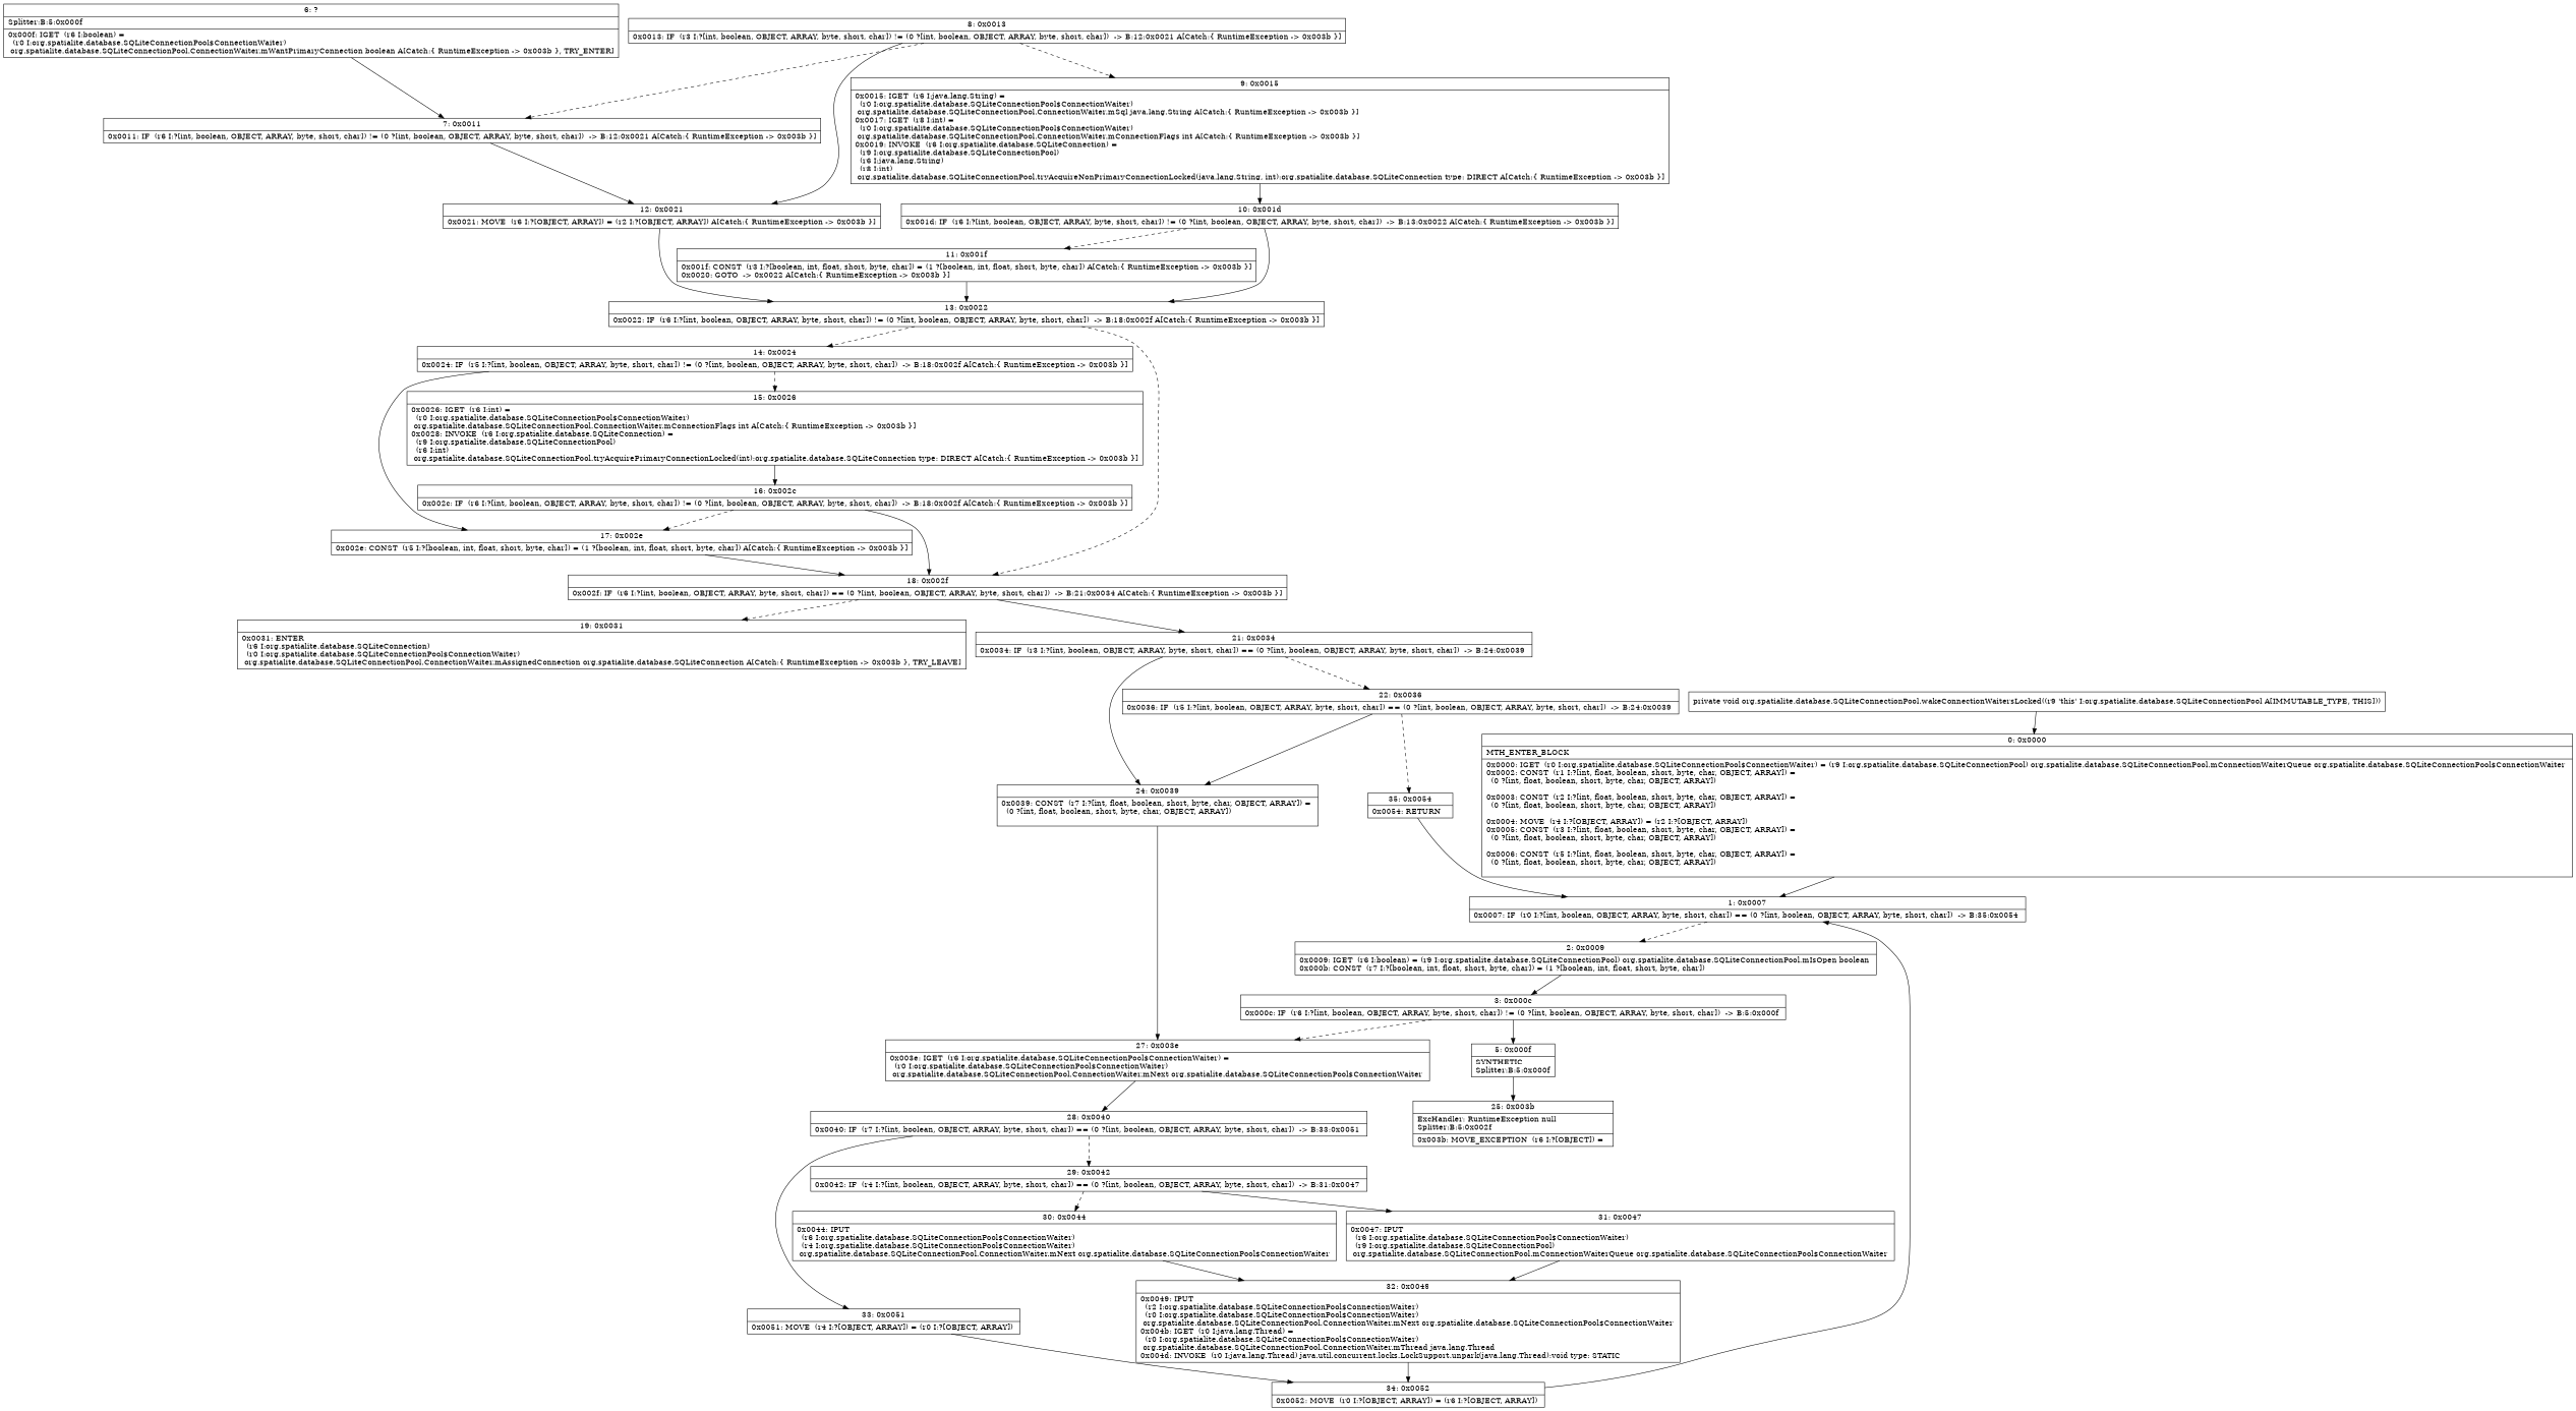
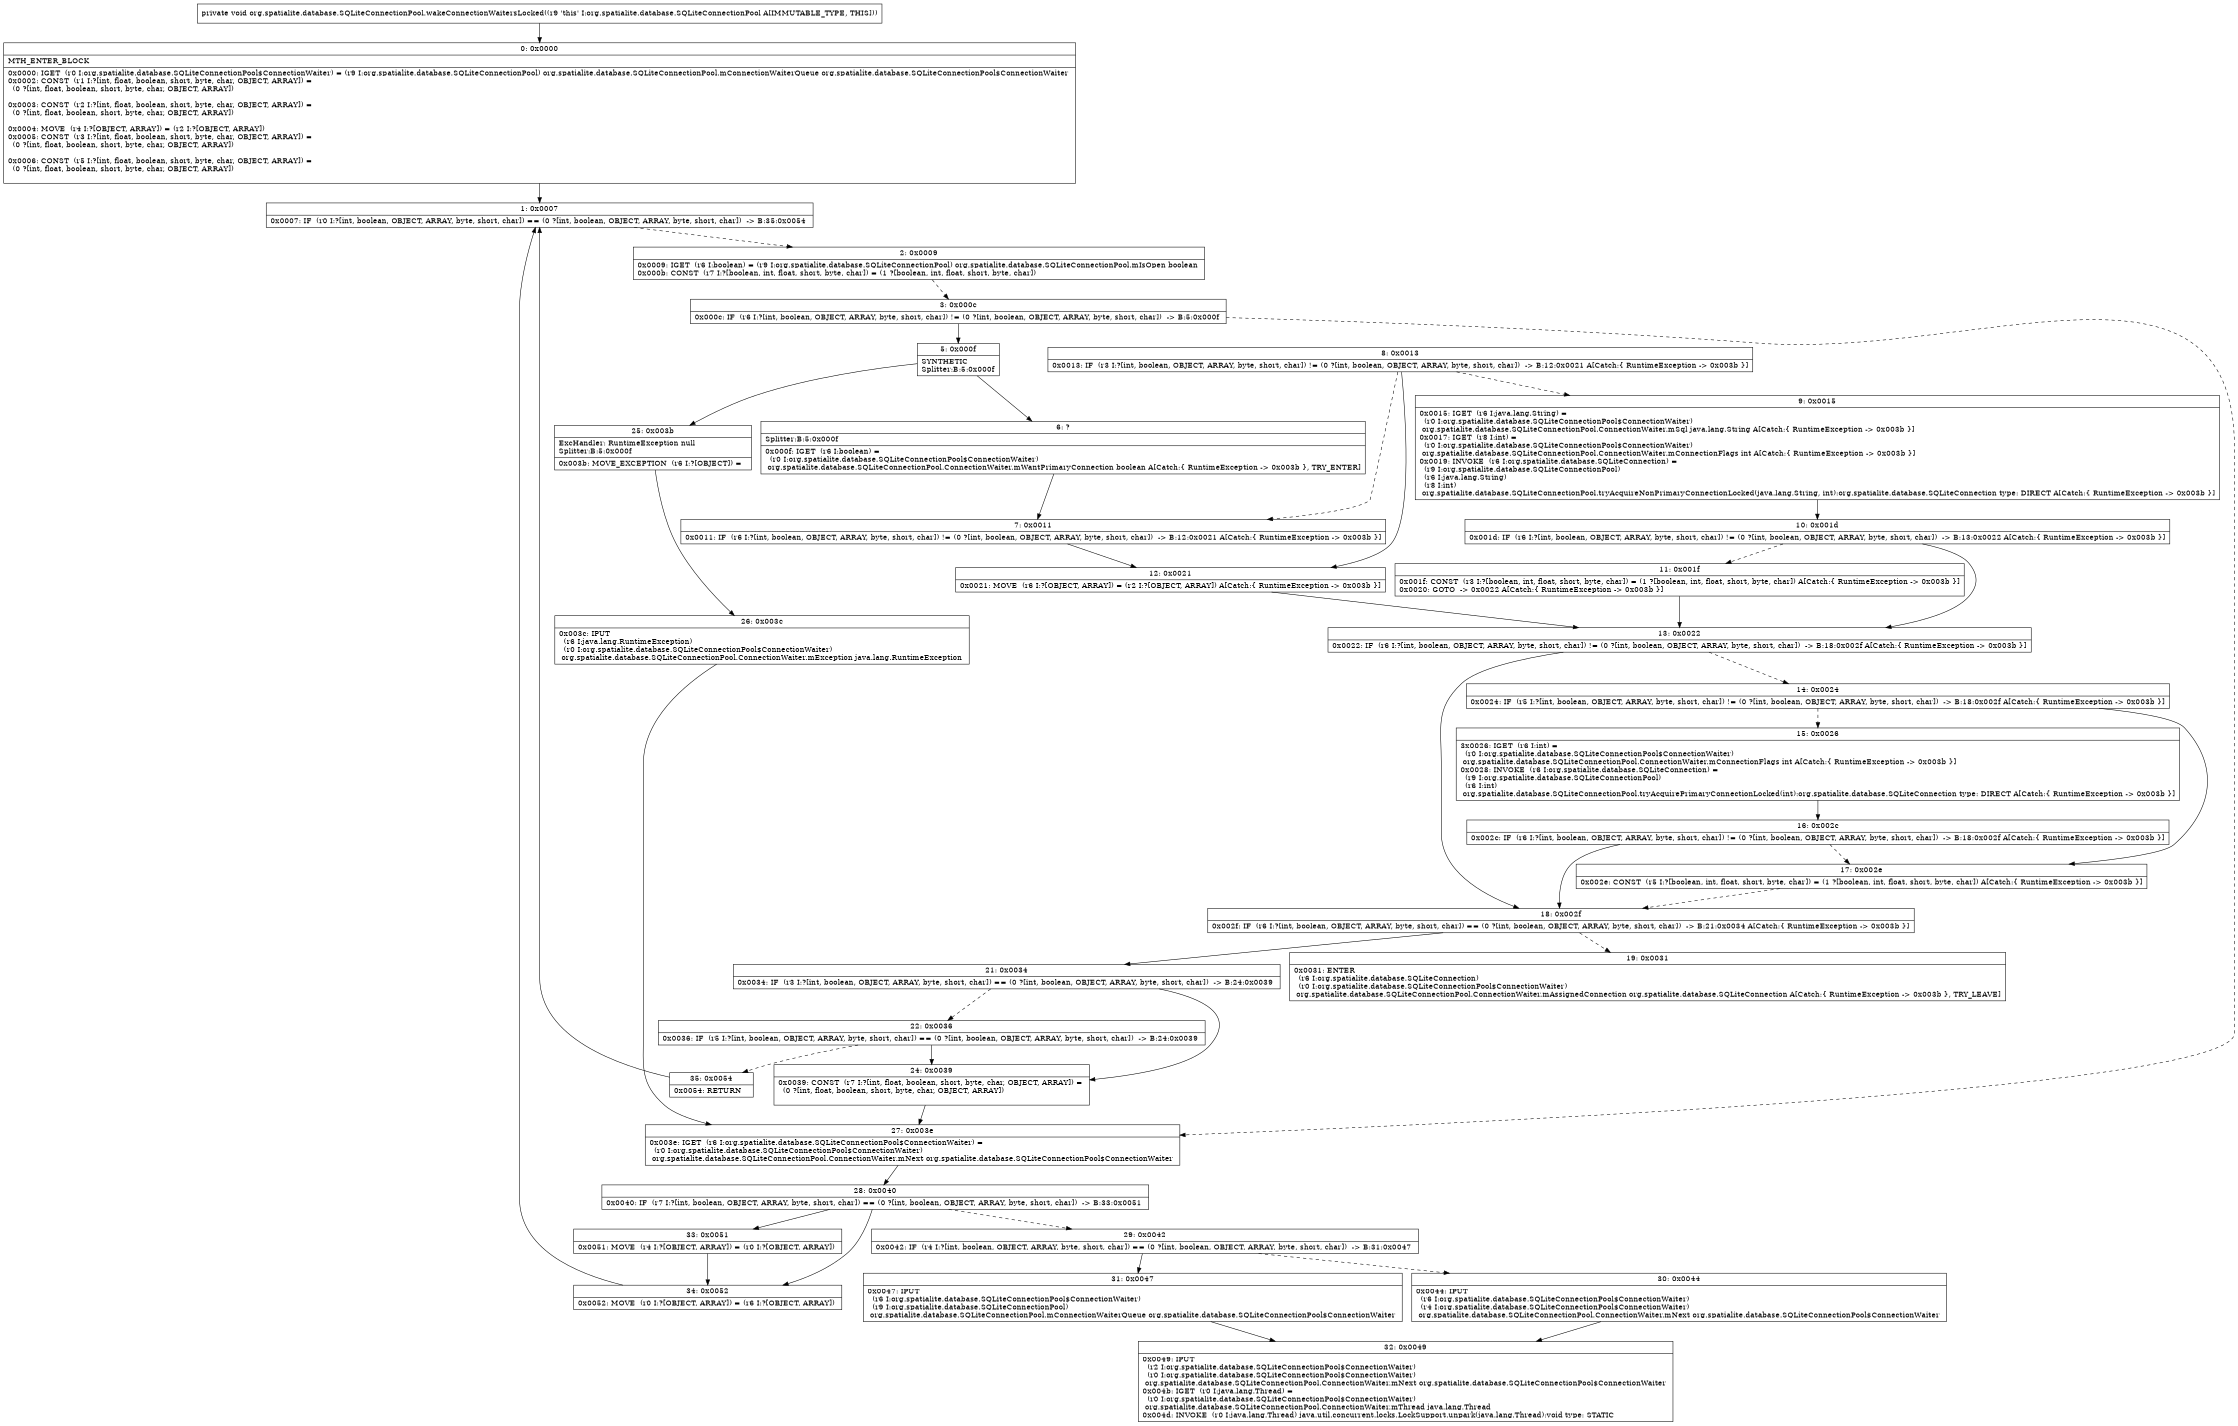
  digraph {
    node [shape=record]
    n1 [label="{0\:\ 0x0000|MTH_ENTER_BLOCK\l|0x0000: IGET  (r0 I:org.spatialite.database.SQLiteConnectionPool$ConnectionWaiter) = (r9 I:org.spatialite.database.SQLiteConnectionPool) org.spatialite.database.SQLiteConnectionPool.mConnectionWaiterQueue org.spatialite.database.SQLiteConnectionPool$ConnectionWaiter \l0x0002: CONST  (r1 I:?[int, float, boolean, short, byte, char, OBJECT, ARRAY]) = \l  (0 ?[int, float, boolean, short, byte, char, OBJECT, ARRAY])\l \l0x0003: CONST  (r2 I:?[int, float, boolean, short, byte, char, OBJECT, ARRAY]) = \l  (0 ?[int, float, boolean, short, byte, char, OBJECT, ARRAY])\l \l0x0004: MOVE  (r4 I:?[OBJECT, ARRAY]) = (r2 I:?[OBJECT, ARRAY]) \l0x0005: CONST  (r3 I:?[int, float, boolean, short, byte, char, OBJECT, ARRAY]) = \l  (0 ?[int, float, boolean, short, byte, char, OBJECT, ARRAY])\l \l0x0006: CONST  (r5 I:?[int, float, boolean, short, byte, char, OBJECT, ARRAY]) = \l  (0 ?[int, float, boolean, short, byte, char, OBJECT, ARRAY])\l \l}"]
    n2 [label="{1\:\ 0x0007|0x0007: IF  (r0 I:?[int, boolean, OBJECT, ARRAY, byte, short, char]) == (0 ?[int, boolean, OBJECT, ARRAY, byte, short, char])  \-\> B:35:0x0054 \l}"]
    n3 [label="{2\:\ 0x0009|0x0009: IGET  (r6 I:boolean) = (r9 I:org.spatialite.database.SQLiteConnectionPool) org.spatialite.database.SQLiteConnectionPool.mIsOpen boolean \l0x000b: CONST  (r7 I:?[boolean, int, float, short, byte, char]) = (1 ?[boolean, int, float, short, byte, char]) \l}"]
    n4 [label="{3\:\ 0x000c|0x000c: IF  (r6 I:?[int, boolean, OBJECT, ARRAY, byte, short, char]) != (0 ?[int, boolean, OBJECT, ARRAY, byte, short, char])  \-\> B:5:0x000f \l}"]
    n5 [label="{35\:\ 0x0054|0x0054: RETURN   \l}"]
    n6 [label="{5\:\ 0x000f|SYNTHETIC\lSplitter:B:5:0x000f\l}"]
    n7 [label="{27\:\ 0x003e|0x003e: IGET  (r6 I:org.spatialite.database.SQLiteConnectionPool$ConnectionWaiter) = \l  (r0 I:org.spatialite.database.SQLiteConnectionPool$ConnectionWaiter)\l org.spatialite.database.SQLiteConnectionPool.ConnectionWaiter.mNext org.spatialite.database.SQLiteConnectionPool$ConnectionWaiter \l}"]
    n8 [label="{6\:\ ?|Splitter:B:5:0x000f\l|0x000f: IGET  (r6 I:boolean) = \l  (r0 I:org.spatialite.database.SQLiteConnectionPool$ConnectionWaiter)\l org.spatialite.database.SQLiteConnectionPool.ConnectionWaiter.mWantPrimaryConnection boolean A[Catch:\{ RuntimeException \-\> 0x003b \}, TRY_ENTER]\l}"]
-   n9 [label="{25\:\ 0x003b|ExcHandler: RuntimeException null\lSplitter:B:5:0x002f\l|0x003b: MOVE_EXCEPTION  (r6 I:?[OBJECT]) =  \l}"]
+   n9 [label="{25\:\ 0x003b|ExcHandler: RuntimeException null\lSplitter:B:5:0x000f\l|0x003b: MOVE_EXCEPTION  (r6 I:?[OBJECT]) =  \l}"]
    n10 [label="{28\:\ 0x0040|0x0040: IF  (r7 I:?[int, boolean, OBJECT, ARRAY, byte, short, char]) == (0 ?[int, boolean, OBJECT, ARRAY, byte, short, char])  \-\> B:33:0x0051 \l}"]
    n11 [label="{7\:\ 0x0011|0x0011: IF  (r6 I:?[int, boolean, OBJECT, ARRAY, byte, short, char]) != (0 ?[int, boolean, OBJECT, ARRAY, byte, short, char])  \-\> B:12:0x0021 A[Catch:\{ RuntimeException \-\> 0x003b \}]\l}"]
+   n12 [label="{26\:\ 0x003c|0x003c: IPUT  \l  (r6 I:java.lang.RuntimeException)\l  (r0 I:org.spatialite.database.SQLiteConnectionPool$ConnectionWaiter)\l org.spatialite.database.SQLiteConnectionPool.ConnectionWaiter.mException java.lang.RuntimeException \l}"]
    n13 [label="{12\:\ 0x0021|0x0021: MOVE  (r6 I:?[OBJECT, ARRAY]) = (r2 I:?[OBJECT, ARRAY]) A[Catch:\{ RuntimeException \-\> 0x003b \}]\l}"]
    n14 [label="{8\:\ 0x0013|0x0013: IF  (r3 I:?[int, boolean, OBJECT, ARRAY, byte, short, char]) != (0 ?[int, boolean, OBJECT, ARRAY, byte, short, char])  \-\> B:12:0x0021 A[Catch:\{ RuntimeException \-\> 0x003b \}]\l}"]
    n15 [label="{9\:\ 0x0015|0x0015: IGET  (r6 I:java.lang.String) = \l  (r0 I:org.spatialite.database.SQLiteConnectionPool$ConnectionWaiter)\l org.spatialite.database.SQLiteConnectionPool.ConnectionWaiter.mSql java.lang.String A[Catch:\{ RuntimeException \-\> 0x003b \}]\l0x0017: IGET  (r8 I:int) = \l  (r0 I:org.spatialite.database.SQLiteConnectionPool$ConnectionWaiter)\l org.spatialite.database.SQLiteConnectionPool.ConnectionWaiter.mConnectionFlags int A[Catch:\{ RuntimeException \-\> 0x003b \}]\l0x0019: INVOKE  (r6 I:org.spatialite.database.SQLiteConnection) = \l  (r9 I:org.spatialite.database.SQLiteConnectionPool)\l  (r6 I:java.lang.String)\l  (r8 I:int)\l org.spatialite.database.SQLiteConnectionPool.tryAcquireNonPrimaryConnectionLocked(java.lang.String, int):org.spatialite.database.SQLiteConnection type: DIRECT A[Catch:\{ RuntimeException \-\> 0x003b \}]\l}"]
    n16 [label="{13\:\ 0x0022|0x0022: IF  (r6 I:?[int, boolean, OBJECT, ARRAY, byte, short, char]) != (0 ?[int, boolean, OBJECT, ARRAY, byte, short, char])  \-\> B:18:0x002f A[Catch:\{ RuntimeException \-\> 0x003b \}]\l}"]
    n17 [label="{10\:\ 0x001d|0x001d: IF  (r6 I:?[int, boolean, OBJECT, ARRAY, byte, short, char]) != (0 ?[int, boolean, OBJECT, ARRAY, byte, short, char])  \-\> B:13:0x0022 A[Catch:\{ RuntimeException \-\> 0x003b \}]\l}"]
    n18 [label="{11\:\ 0x001f|0x001f: CONST  (r3 I:?[boolean, int, float, short, byte, char]) = (1 ?[boolean, int, float, short, byte, char]) A[Catch:\{ RuntimeException \-\> 0x003b \}]\l0x0020: GOTO  \-\> 0x0022 A[Catch:\{ RuntimeException \-\> 0x003b \}]\l}"]
    n19 [label="{14\:\ 0x0024|0x0024: IF  (r5 I:?[int, boolean, OBJECT, ARRAY, byte, short, char]) != (0 ?[int, boolean, OBJECT, ARRAY, byte, short, char])  \-\> B:18:0x002f A[Catch:\{ RuntimeException \-\> 0x003b \}]\l}"]
    n20 [label="{18\:\ 0x002f|0x002f: IF  (r6 I:?[int, boolean, OBJECT, ARRAY, byte, short, char]) == (0 ?[int, boolean, OBJECT, ARRAY, byte, short, char])  \-\> B:21:0x0034 A[Catch:\{ RuntimeException \-\> 0x003b \}]\l}"]
-   n21 [label="{15\:\ 0x0026|0x0026: IGET  (r6 I:int) = \l  (r0 I:org.spatialite.database.SQLiteConnectionPool$ConnectionWaiter)\l org.spatialite.database.SQLiteConnectionPool.ConnectionWaiter.mConnectionFlags int A[Catch:\{ RuntimeException \-\> 0x003b \}]\l0x0028: INVOKE  (r6 I:org.spatialite.database.SQLiteConnection) = \l  (r9 I:org.spatialite.database.SQLiteConnectionPool)\l  (r6 I:int)\l org.spatialite.database.SQLiteConnectionPool.tryAcquirePrimaryConnectionLocked(int):org.spatialite.database.SQLiteConnection type: DIRECT A[Catch:\{ RuntimeException \-\> 0x003b \}]\l}"]
+   n21 [label="{15\:\ 0x0026|3x0026: IGET  (r6 I:int) = \l  (r0 I:org.spatialite.database.SQLiteConnectionPool$ConnectionWaiter)\l org.spatialite.database.SQLiteConnectionPool.ConnectionWaiter.mConnectionFlags int A[Catch:\{ RuntimeException \-\> 0x003b \}]\l0x0028: INVOKE  (r6 I:org.spatialite.database.SQLiteConnection) = \l  (r9 I:org.spatialite.database.SQLiteConnectionPool)\l  (r6 I:int)\l org.spatialite.database.SQLiteConnectionPool.tryAcquirePrimaryConnectionLocked(int):org.spatialite.database.SQLiteConnection type: DIRECT A[Catch:\{ RuntimeException \-\> 0x003b \}]\l}"]
    n22 [label="{17\:\ 0x002e|0x002e: CONST  (r5 I:?[boolean, int, float, short, byte, char]) = (1 ?[boolean, int, float, short, byte, char]) A[Catch:\{ RuntimeException \-\> 0x003b \}]\l}"]
    n23 [label="{19\:\ 0x0031|0x0031: ENTER  \l  (r6 I:org.spatialite.database.SQLiteConnection)\l  (r0 I:org.spatialite.database.SQLiteConnectionPool$ConnectionWaiter)\l org.spatialite.database.SQLiteConnectionPool.ConnectionWaiter.mAssignedConnection org.spatialite.database.SQLiteConnection A[Catch:\{ RuntimeException \-\> 0x003b \}, TRY_LEAVE]\l}"]
    n24 [label="{21\:\ 0x0034|0x0034: IF  (r3 I:?[int, boolean, OBJECT, ARRAY, byte, short, char]) == (0 ?[int, boolean, OBJECT, ARRAY, byte, short, char])  \-\> B:24:0x0039 \l}"]
    n25 [label="{16\:\ 0x002c|0x002c: IF  (r6 I:?[int, boolean, OBJECT, ARRAY, byte, short, char]) != (0 ?[int, boolean, OBJECT, ARRAY, byte, short, char])  \-\> B:18:0x002f A[Catch:\{ RuntimeException \-\> 0x003b \}]\l}"]
    n26 [label="{22\:\ 0x0036|0x0036: IF  (r5 I:?[int, boolean, OBJECT, ARRAY, byte, short, char]) == (0 ?[int, boolean, OBJECT, ARRAY, byte, short, char])  \-\> B:24:0x0039 \l}"]
    n27 [label="{24\:\ 0x0039|0x0039: CONST  (r7 I:?[int, float, boolean, short, byte, char, OBJECT, ARRAY]) = \l  (0 ?[int, float, boolean, short, byte, char, OBJECT, ARRAY])\l \l}"]
    n28 [label="{29\:\ 0x0042|0x0042: IF  (r4 I:?[int, boolean, OBJECT, ARRAY, byte, short, char]) == (0 ?[int, boolean, OBJECT, ARRAY, byte, short, char])  \-\> B:31:0x0047 \l}"]
    n29 [label="{33\:\ 0x0051|0x0051: MOVE  (r4 I:?[OBJECT, ARRAY]) = (r0 I:?[OBJECT, ARRAY]) \l}"]
    n30 [label="{30\:\ 0x0044|0x0044: IPUT  \l  (r6 I:org.spatialite.database.SQLiteConnectionPool$ConnectionWaiter)\l  (r4 I:org.spatialite.database.SQLiteConnectionPool$ConnectionWaiter)\l org.spatialite.database.SQLiteConnectionPool.ConnectionWaiter.mNext org.spatialite.database.SQLiteConnectionPool$ConnectionWaiter \l}"]
    n31 [label="{31\:\ 0x0047|0x0047: IPUT  \l  (r6 I:org.spatialite.database.SQLiteConnectionPool$ConnectionWaiter)\l  (r9 I:org.spatialite.database.SQLiteConnectionPool)\l org.spatialite.database.SQLiteConnectionPool.mConnectionWaiterQueue org.spatialite.database.SQLiteConnectionPool$ConnectionWaiter \l}"]
    n32 [label="{34\:\ 0x0052|0x0052: MOVE  (r0 I:?[OBJECT, ARRAY]) = (r6 I:?[OBJECT, ARRAY]) \l}"]
    n33 [label="{32\:\ 0x0049|0x0049: IPUT  \l  (r2 I:org.spatialite.database.SQLiteConnectionPool$ConnectionWaiter)\l  (r0 I:org.spatialite.database.SQLiteConnectionPool$ConnectionWaiter)\l org.spatialite.database.SQLiteConnectionPool.ConnectionWaiter.mNext org.spatialite.database.SQLiteConnectionPool$ConnectionWaiter \l0x004b: IGET  (r0 I:java.lang.Thread) = \l  (r0 I:org.spatialite.database.SQLiteConnectionPool$ConnectionWaiter)\l org.spatialite.database.SQLiteConnectionPool.ConnectionWaiter.mThread java.lang.Thread \l0x004d: INVOKE  (r0 I:java.lang.Thread) java.util.concurrent.locks.LockSupport.unpark(java.lang.Thread):void type: STATIC \l}"]
    n34 [label="{private void org.spatialite.database.SQLiteConnectionPool.wakeConnectionWaitersLocked((r9 'this' I:org.spatialite.database.SQLiteConnectionPool A[IMMUTABLE_TYPE, THIS])) }"]
    n1 -> n2
    n2 -> n3 [style=dashed]
-   n3 -> n4
+   n3 -> n4 [style=dashed]
    n4 -> n6
    n4 -> n7 [style=dashed]
    n5 -> n2
+   n6 -> n8
    n6 -> n9
    n7 -> n10
    n8 -> n11
+   n9 -> n12
    n10 -> n28 [style=dashed]
    n10 -> n29
    n11 -> n13
+   n12 -> n7
    n13 -> n16
    n14 -> n11 [style=dashed]
    n14 -> n13
    n14 -> n15 [style=dashed]
    n15 -> n17
    n16 -> n19 [style=dashed]
-   n16 -> n20 [style=dashed]
+   n16 -> n20
    n17 -> n16
    n17 -> n18 [style=dashed]
    n18 -> n16
    n19 -> n21 [style=dashed]
    n19 -> n22
    n20 -> n23 [style=dashed]
    n20 -> n24
    n21 -> n25
-   n22 -> n20
+   n22 -> n20 [style=dashed]
    n24 -> n26 [style=dashed]
    n24 -> n27
    n25 -> n20
    n25 -> n22 [style=dashed]
    n26 -> n5 [style=dashed]
    n26 -> n27
    n27 -> n7
    n28 -> n30 [style=dashed]
    n28 -> n31
    n29 -> n32
    n30 -> n33
    n31 -> n33
    n32 -> n2
-   n33 -> n32
+   n10 -> n32
    n34 -> n1
  }
